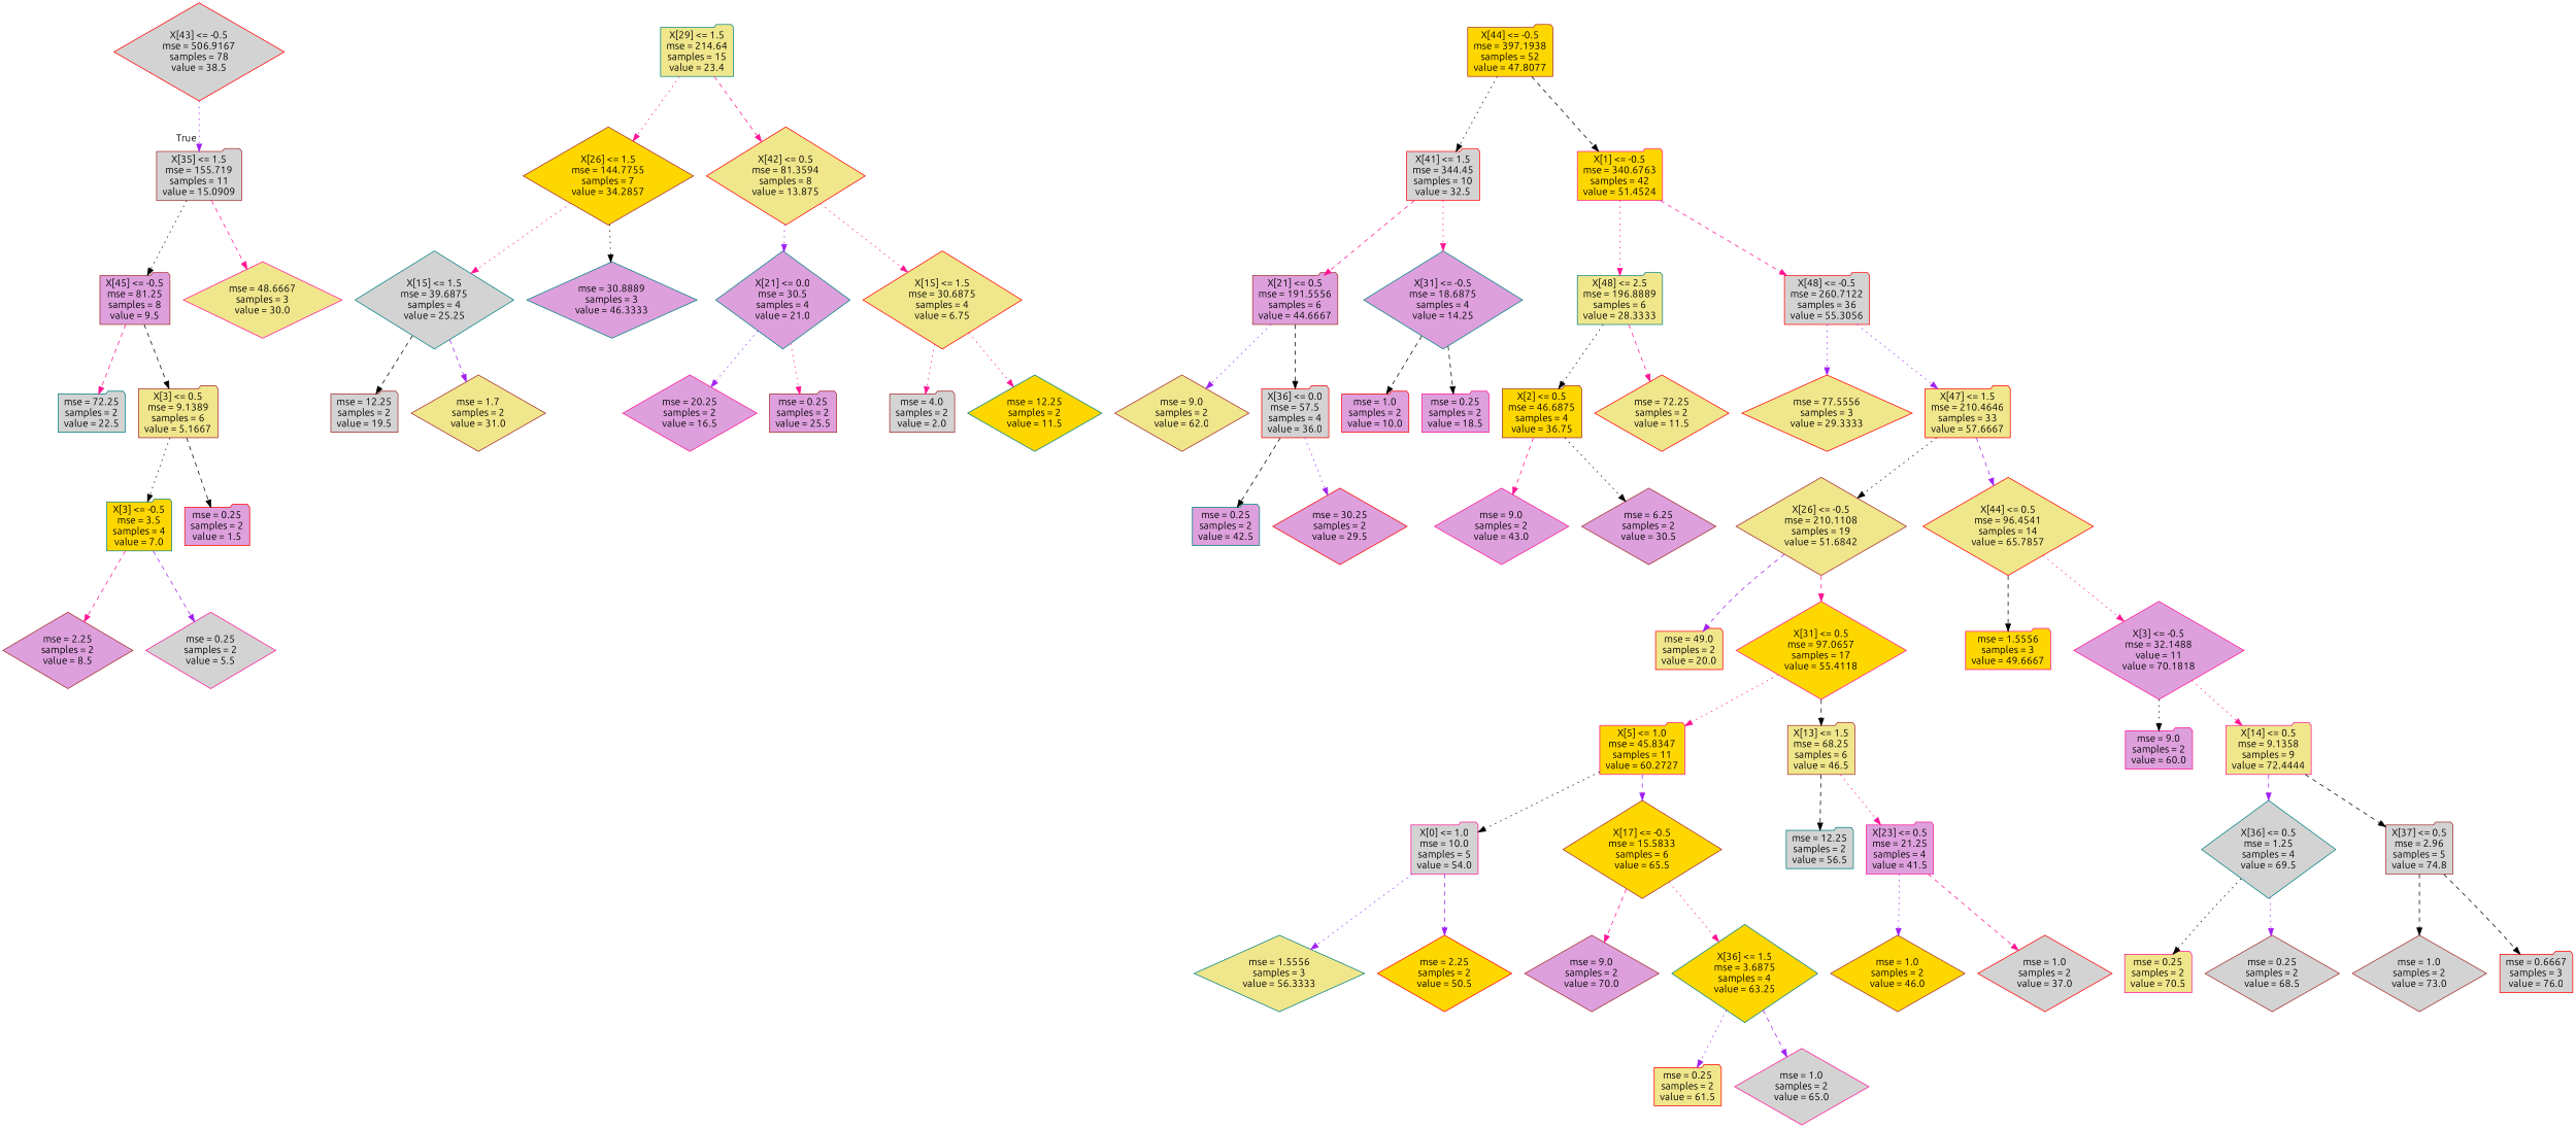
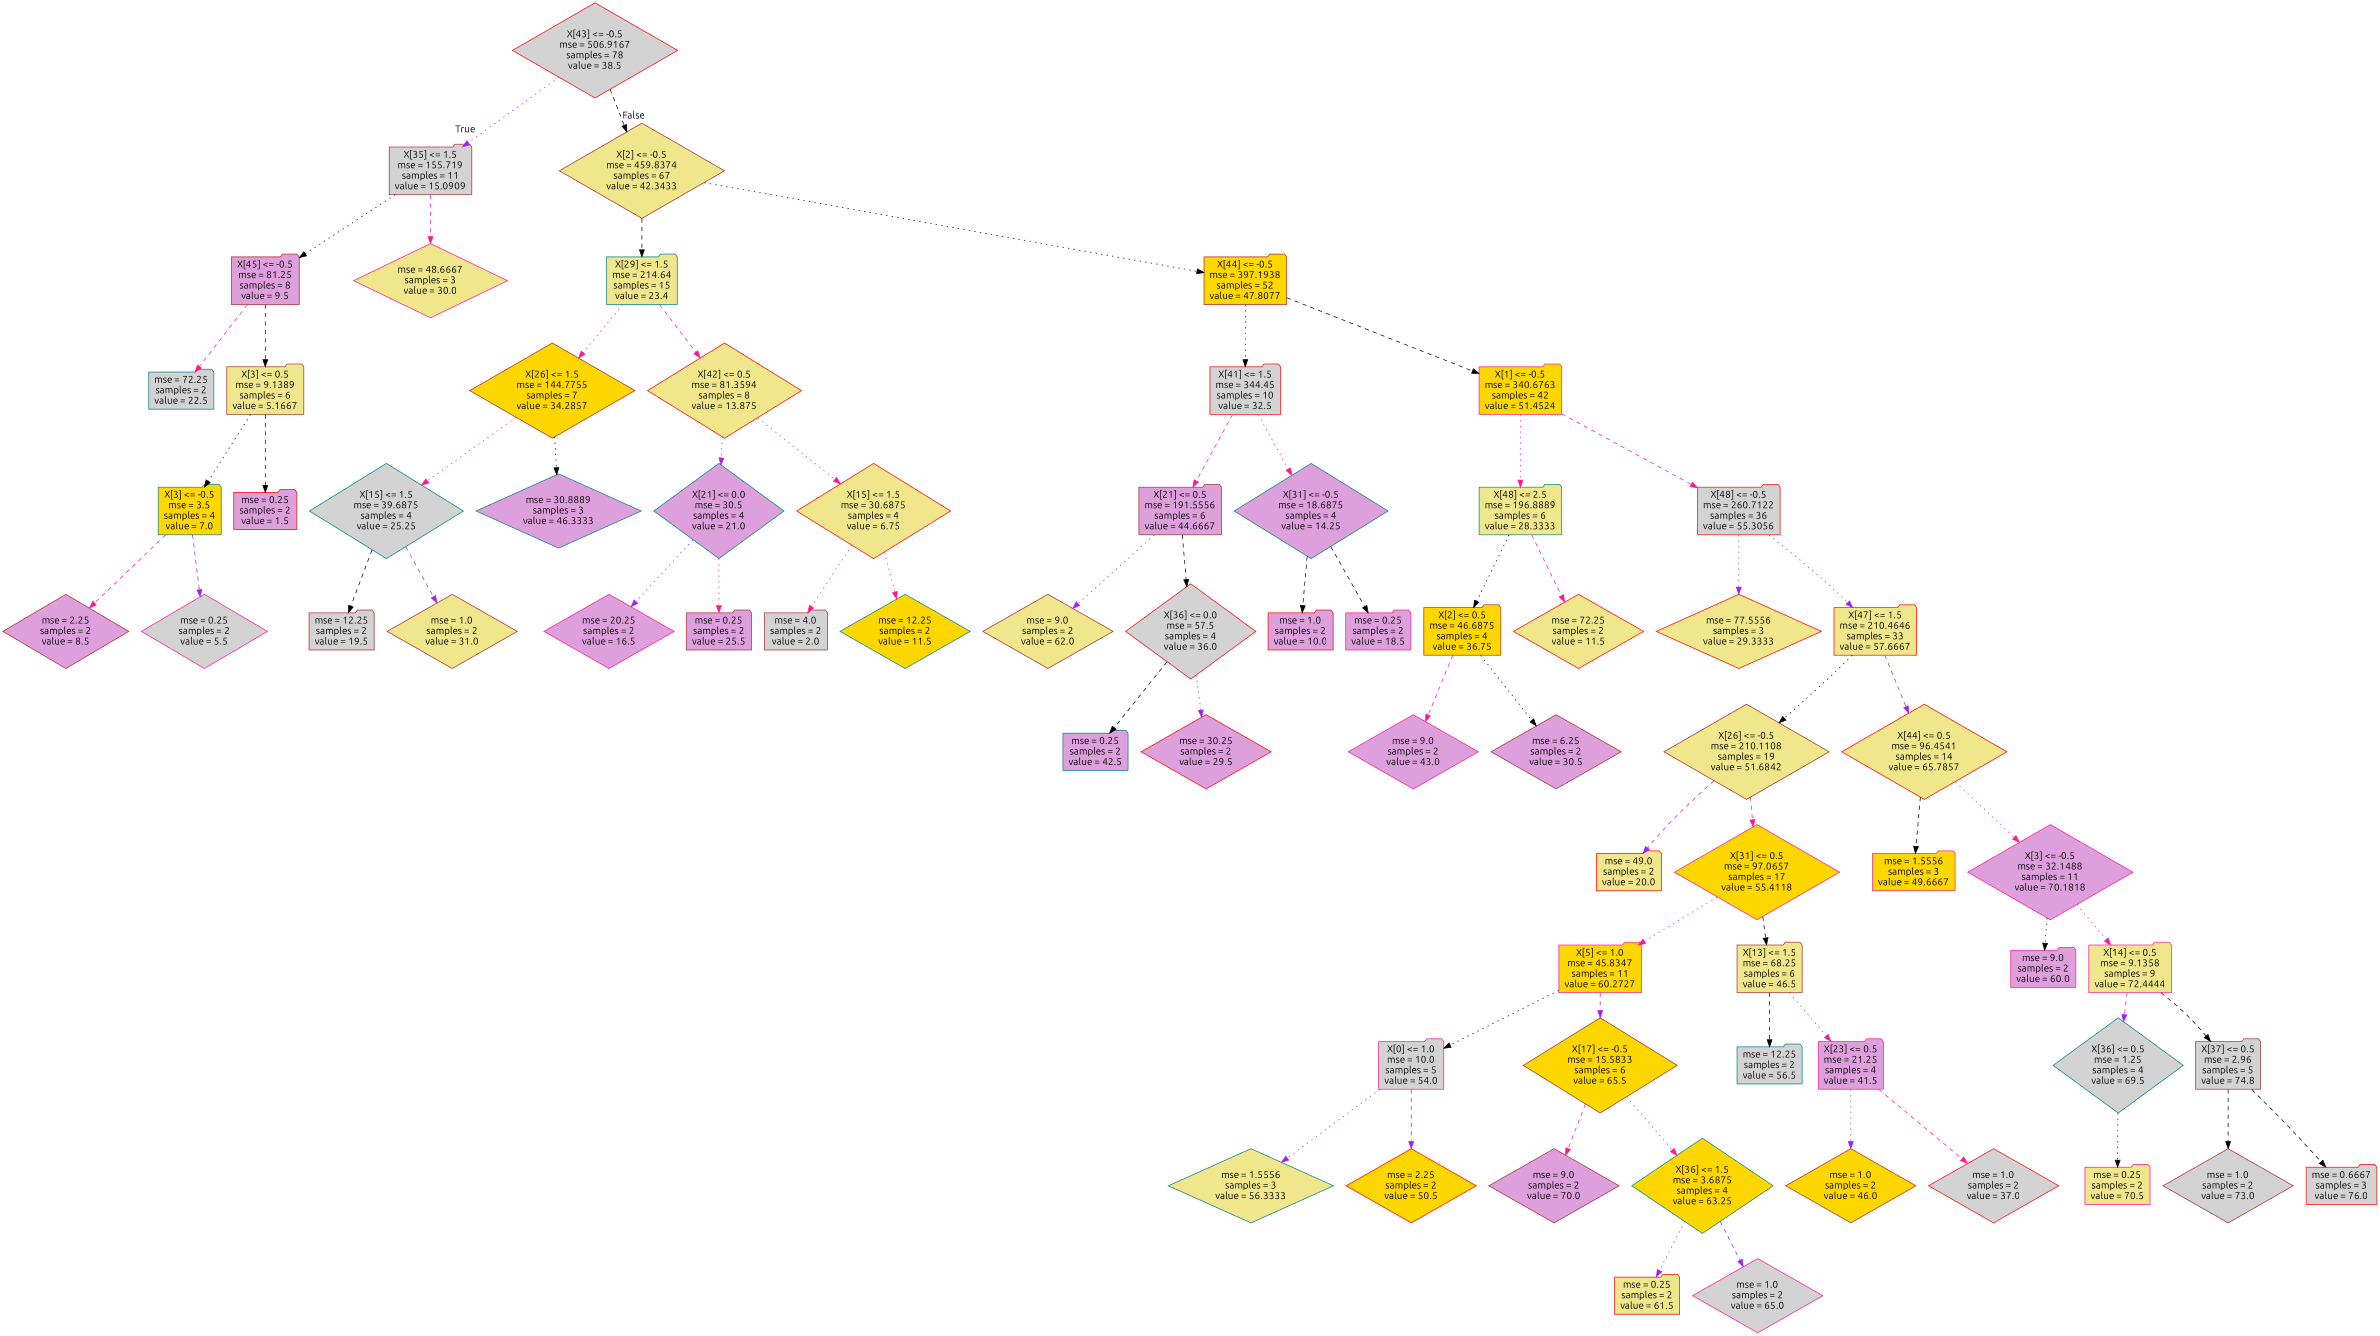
  digraph {
    fontname=Ubuntu
    node [color=brown fillcolor=khaki fontname=Ubuntu shape=diamond style=filled]
    edge [color=black fontname=Ubuntu style=dotted]
    n1 [color=red fillcolor=lightgrey label="X[43] <= -0.5\nmse = 506.9167\nsamples = 78\nvalue = 38.5"]
    n2 [fillcolor=lightgrey label="X[35] <= 1.5\nmse = 155.719\nsamples = 11\nvalue = 15.0909" shape=folder]
+   n3 [label="X[2] <= -0.5\nmse = 459.8374\nsamples = 67\nvalue = 42.3433"]
    n4 [fillcolor=plum label="X[45] <= -0.5\nmse = 81.25\nsamples = 8\nvalue = 9.5" shape=folder]
    n5 [color=deeppink label="mse = 48.6667\nsamples = 3\nvalue = 30.0"]
    n6 [color=teal label="X[29] <= 1.5\nmse = 214.64\nsamples = 15\nvalue = 23.4" shape=folder]
    n7 [fillcolor=gold label="X[44] <= -0.5\nmse = 397.1938\nsamples = 52\nvalue = 47.8077" shape=folder]
    n8 [color=teal fillcolor=lightgrey label="mse = 72.25\nsamples = 2\nvalue = 22.5" shape=folder]
    n9 [label="X[3] <= 0.5\nmse = 9.1389\nsamples = 6\nvalue = 5.1667" shape=folder]
    n10 [color=teal fillcolor=gold label="X[3] <= -0.5\nmse = 3.5\nsamples = 4\nvalue = 7.0" shape=folder]
    n11 [color=red fillcolor=plum label="mse = 0.25\nsamples = 2\nvalue = 1.5" shape=folder]
    n12 [fillcolor=plum label="mse = 2.25\nsamples = 2\nvalue = 8.5"]
    n13 [color=deeppink fillcolor=lightgrey label="mse = 0.25\nsamples = 2\nvalue = 5.5"]
    n14 [fillcolor=gold label="X[26] <= 1.5\nmse = 144.7755\nsamples = 7\nvalue = 34.2857"]
    n15 [color=red label="X[42] <= 0.5\nmse = 81.3594\nsamples = 8\nvalue = 13.875"]
    n16 [color=red fillcolor=lightgrey label="X[41] <= 1.5\nmse = 344.45\nsamples = 10\nvalue = 32.5" shape=folder]
    n17 [color=deeppink fillcolor=gold label="X[1] <= -0.5\nmse = 340.6763\nsamples = 42\nvalue = 51.4524" shape=folder]
    n18 [color=teal fillcolor=lightgrey label="X[15] <= 1.5\nmse = 39.6875\nsamples = 4\nvalue = 25.25"]
    n19 [color=teal fillcolor=plum label="mse = 30.8889\nsamples = 3\nvalue = 46.3333"]
    n20 [color=teal fillcolor=plum label="X[21] <= 0.0\nmse = 30.5\nsamples = 4\nvalue = 21.0"]
    n21 [color=red label="X[15] <= 1.5\nmse = 30.6875\nsamples = 4\nvalue = 6.75"]
    n22 [fillcolor=lightgrey label="mse = 12.25\nsamples = 2\nvalue = 19.5" shape=folder]
-   n23 [label="mse = 1.7\nsamples = 2\nvalue = 31.0"]
+   n23 [label="mse = 1.0\nsamples = 2\nvalue = 31.0"]
    n24 [color=deeppink fillcolor=plum label="mse = 20.25\nsamples = 2\nvalue = 16.5"]
    n25 [fillcolor=plum label="mse = 0.25\nsamples = 2\nvalue = 25.5" shape=folder]
    n26 [fillcolor=lightgrey label="mse = 4.0\nsamples = 2\nvalue = 2.0" shape=folder]
    n27 [color=teal fillcolor=gold label="mse = 12.25\nsamples = 2\nvalue = 11.5"]
    n28 [fillcolor=plum label="X[21] <= 0.5\nmse = 191.5556\nsamples = 6\nvalue = 44.6667" shape=folder]
    n29 [color=teal fillcolor=plum label="X[31] <= -0.5\nmse = 18.6875\nsamples = 4\nvalue = 14.25"]
    n30 [color=teal label="X[48] <= 2.5\nmse = 196.8889\nsamples = 6\nvalue = 28.3333" shape=folder]
    n31 [color=red fillcolor=lightgrey label="X[48] <= -0.5\nmse = 260.7122\nsamples = 36\nvalue = 55.3056" shape=folder]
    n32 [label="mse = 9.0\nsamples = 2\nvalue = 62.0"]
-   n33 [color=red fillcolor=lightgrey label="X[36] <= 0.0\nmse = 57.5\nsamples = 4\nvalue = 36.0" shape=folder]
+   n33 [color=red fillcolor=lightgrey label="X[36] <= 0.0\nmse = 57.5\nsamples = 4\nvalue = 36.0"]
    n34 [color=red fillcolor=plum label="mse = 1.0\nsamples = 2\nvalue = 10.0" shape=folder]
    n35 [color=deeppink fillcolor=plum label="mse = 0.25\nsamples = 2\nvalue = 18.5" shape=folder]
    n36 [color=teal fillcolor=plum label="mse = 0.25\nsamples = 2\nvalue = 42.5" shape=folder]
    n37 [color=red fillcolor=plum label="mse = 30.25\nsamples = 2\nvalue = 29.5"]
    n38 [fillcolor=gold label="X[2] <= 0.5\nmse = 46.6875\nsamples = 4\nvalue = 36.75" shape=folder]
    n39 [color=red label="mse = 72.25\nsamples = 2\nvalue = 11.5"]
    n40 [color=red label="mse = 77.5556\nsamples = 3\nvalue = 29.3333"]
    n41 [color=red label="X[47] <= 1.5\nmse = 210.4646\nsamples = 33\nvalue = 57.6667" shape=folder]
    n42 [color=deeppink fillcolor=plum label="mse = 9.0\nsamples = 2\nvalue = 43.0"]
    n43 [fillcolor=plum label="mse = 6.25\nsamples = 2\nvalue = 30.5"]
    n44 [label="X[26] <= -0.5\nmse = 210.1108\nsamples = 19\nvalue = 51.6842"]
    n45 [color=red label="X[44] <= 0.5\nmse = 96.4541\nsamples = 14\nvalue = 65.7857"]
    n46 [color=red label="mse = 49.0\nsamples = 2\nvalue = 20.0" shape=folder]
    n47 [color=deeppink fillcolor=gold label="X[31] <= 0.5\nmse = 97.0657\nsamples = 17\nvalue = 55.4118"]
    n48 [color=deeppink fillcolor=gold label="mse = 1.5556\nsamples = 3\nvalue = 49.6667" shape=folder]
-   n49 [color=deeppink fillcolor=plum label="X[3] <= -0.5\nmse = 32.1488\nvalue = 11\nvalue = 70.1818"]
+   n49 [color=deeppink fillcolor=plum label="X[3] <= -0.5\nmse = 32.1488\nsamples = 11\nvalue = 70.1818"]
    n50 [color=deeppink fillcolor=gold label="X[5] <= 1.0\nmse = 45.8347\nsamples = 11\nvalue = 60.2727" shape=folder]
    n51 [label="X[13] <= 1.5\nmse = 68.25\nsamples = 6\nvalue = 46.5" shape=folder]
    n52 [color=deeppink fillcolor=lightgrey label="X[0] <= 1.0\nmse = 10.0\nsamples = 5\nvalue = 54.0" shape=folder]
    n53 [fillcolor=gold label="X[17] <= -0.5\nmse = 15.5833\nsamples = 6\nvalue = 65.5"]
    n54 [color=teal fillcolor=lightgrey label="mse = 12.25\nsamples = 2\nvalue = 56.5" shape=folder]
    n55 [color=deeppink fillcolor=plum label="X[23] <= 0.5\nmse = 21.25\nsamples = 4\nvalue = 41.5" shape=folder]
    n56 [color=teal label="mse = 1.5556\nsamples = 3\nvalue = 56.3333"]
    n57 [color=red fillcolor=gold label="mse = 2.25\nsamples = 2\nvalue = 50.5"]
    n58 [fillcolor=plum label="mse = 9.0\nsamples = 2\nvalue = 70.0"]
    n59 [color=teal fillcolor=gold label="X[36] <= 1.5\nmse = 3.6875\nsamples = 4\nvalue = 63.25"]
    n60 [color=red label="mse = 0.25\nsamples = 2\nvalue = 61.5" shape=folder]
    n61 [color=deeppink fillcolor=lightgrey label="mse = 1.0\nsamples = 2\nvalue = 65.0"]
    n62 [fillcolor=gold label="mse = 1.0\nsamples = 2\nvalue = 46.0"]
    n63 [color=red fillcolor=lightgrey label="mse = 1.0\nsamples = 2\nvalue = 37.0"]
    n64 [color=deeppink fillcolor=plum label="mse = 9.0\nsamples = 2\nvalue = 60.0" shape=folder]
    n65 [color=deeppink label="X[14] <= 0.5\nmse = 9.1358\nsamples = 9\nvalue = 72.4444" shape=folder]
    n66 [color=teal fillcolor=lightgrey label="X[36] <= 0.5\nmse = 1.25\nsamples = 4\nvalue = 69.5"]
    n67 [fillcolor=lightgrey label="X[37] <= 0.5\nmse = 2.96\nsamples = 5\nvalue = 74.8" shape=folder]
    n68 [color=deeppink label="mse = 0.25\nsamples = 2\nvalue = 70.5" shape=folder]
-   n69 [fillcolor=lightgrey label="mse = 0.25\nsamples = 2\nvalue = 68.5"]
    n70 [fillcolor=lightgrey label="mse = 1.0\nsamples = 2\nvalue = 73.0"]
    n71 [color=red fillcolor=lightgrey label="mse = 0.6667\nsamples = 3\nvalue = 76.0" shape=folder]
    n1 -> n2 [color=purple headlabel=True labelangle=45 labeldistance=2.5]
+   n1 -> n3 [headlabel=False labelangle=-45 labeldistance=2.5 style=dashed]
    n2 -> n4
    n2 -> n5 [color=deeppink style=dashed]
+   n3 -> n6 [style=dashed]
+   n3 -> n7
    n4 -> n8 [color=deeppink style=dashed]
    n4 -> n9 [style=dashed]
    n6 -> n14 [color=deeppink]
    n6 -> n15 [color=deeppink style=dashed]
    n7 -> n16
    n7 -> n17 [style=dashed]
    n9 -> n10
    n9 -> n11 [style=dashed]
    n10 -> n12 [color=deeppink style=dashed]
    n10 -> n13 [color=purple style=dashed]
    n14 -> n18 [color=deeppink]
    n14 -> n19
    n15 -> n20 [color=purple]
    n15 -> n21 [color=deeppink]
    n16 -> n28 [color=deeppink style=dashed]
    n16 -> n29 [color=deeppink]
    n17 -> n30 [color=deeppink]
    n17 -> n31 [color=deeppink style=dashed]
    n18 -> n22 [style=dashed]
    n18 -> n23 [color=purple style=dashed]
    n20 -> n24 [color=purple]
    n20 -> n25 [color=deeppink]
    n21 -> n26 [color=deeppink]
    n21 -> n27 [color=deeppink]
    n28 -> n32 [color=purple]
    n28 -> n33 [style=dashed]
    n29 -> n34 [style=dashed]
    n29 -> n35 [style=dashed]
    n30 -> n38
    n30 -> n39 [color=deeppink style=dashed]
    n31 -> n40 [color=purple]
    n31 -> n41 [color=purple]
    n33 -> n36 [style=dashed]
    n33 -> n37 [color=purple]
    n38 -> n42 [color=deeppink style=dashed]
    n38 -> n43
    n41 -> n44
    n41 -> n45 [color=purple style=dashed]
    n44 -> n46 [color=purple style=dashed]
    n44 -> n47 [color=deeppink style=dashed]
    n45 -> n48 [style=dashed]
    n45 -> n49 [color=deeppink]
    n47 -> n50 [color=deeppink]
    n47 -> n51 [style=dashed]
    n49 -> n64
    n49 -> n65 [color=deeppink]
    n50 -> n52
    n50 -> n53 [color=purple style=dashed]
    n51 -> n54 [style=dashed]
    n51 -> n55 [color=deeppink]
    n52 -> n56 [color=purple]
    n52 -> n57 [color=purple style=dashed]
    n53 -> n58 [color=deeppink style=dashed]
    n53 -> n59 [color=deeppink]
    n55 -> n62 [color=purple]
    n55 -> n63 [color=deeppink style=dashed]
    n59 -> n60 [color=purple]
    n59 -> n61 [color=purple style=dashed]
    n65 -> n66 [color=purple style=dashed]
    n65 -> n67 [style=dashed]
    n66 -> n68
-   n66 -> n69 [color=purple]
    n67 -> n70 [style=dashed]
    n67 -> n71 [style=dashed]
  }
